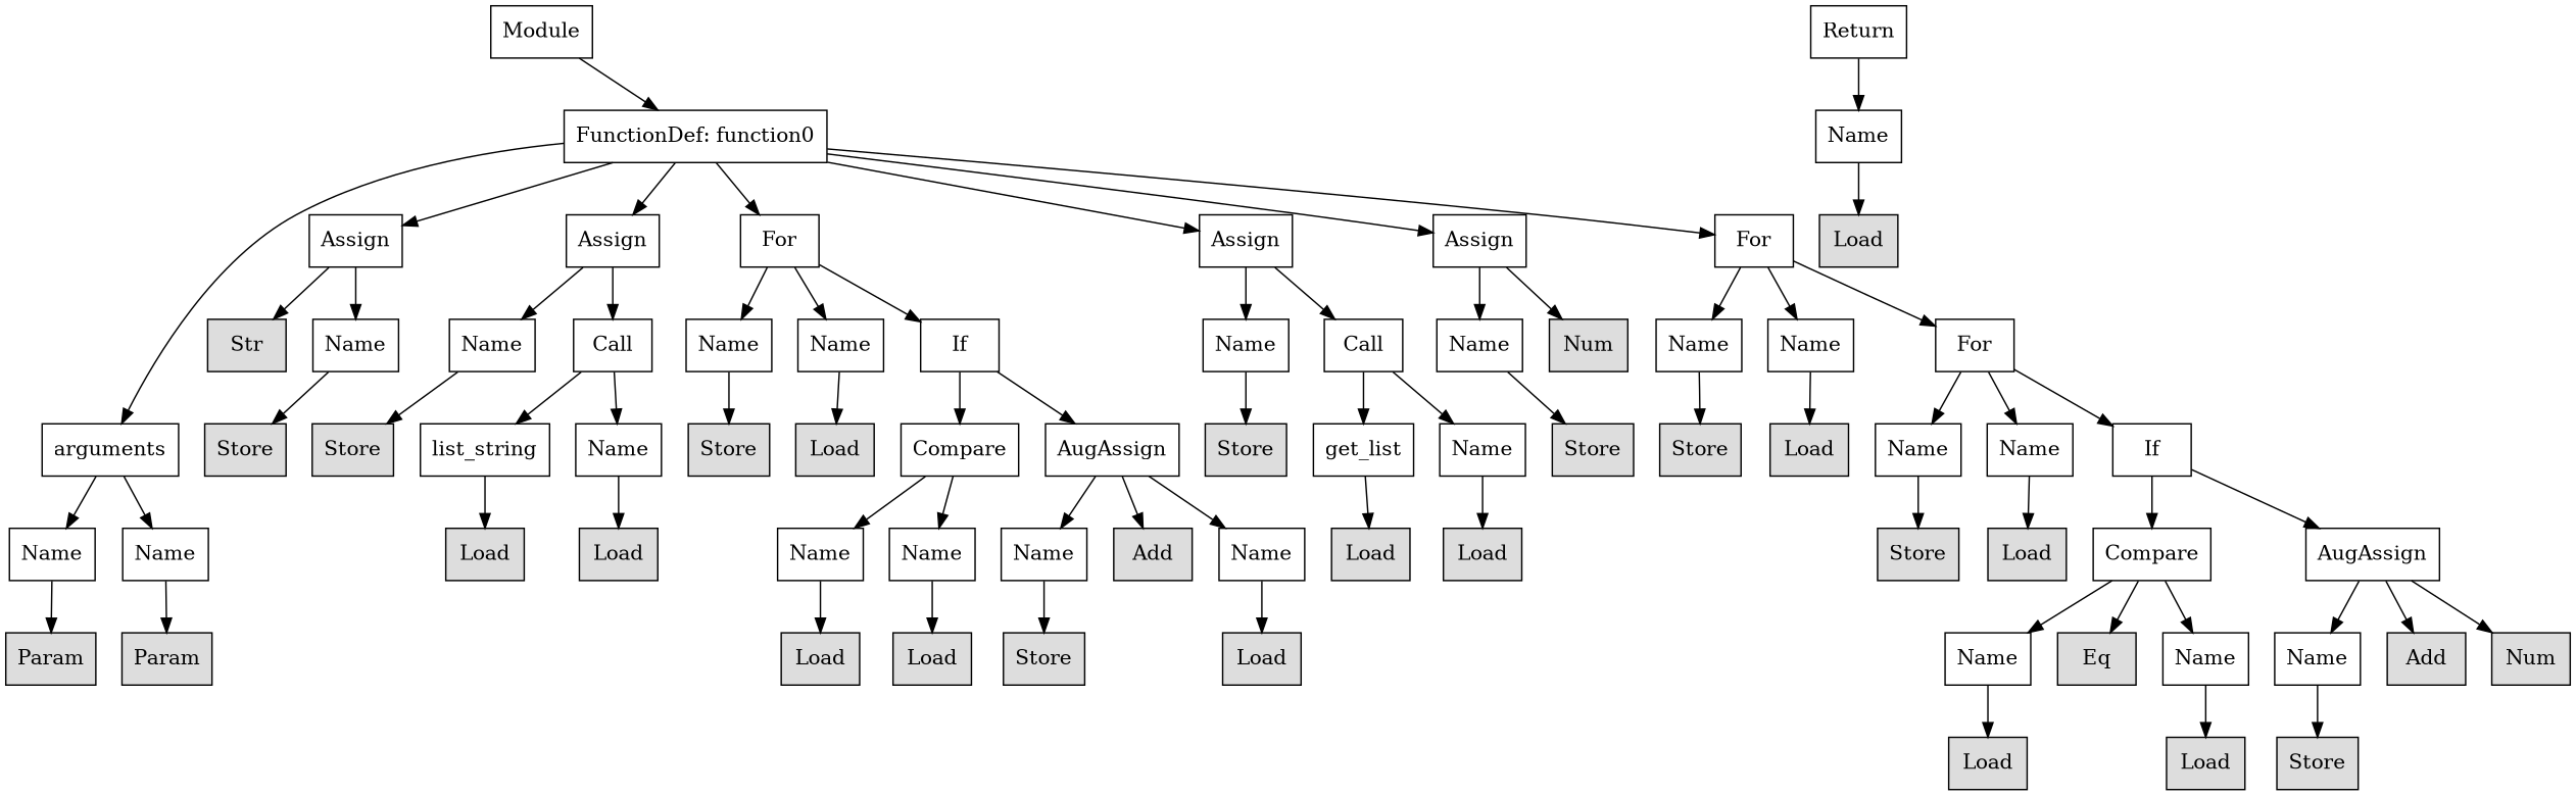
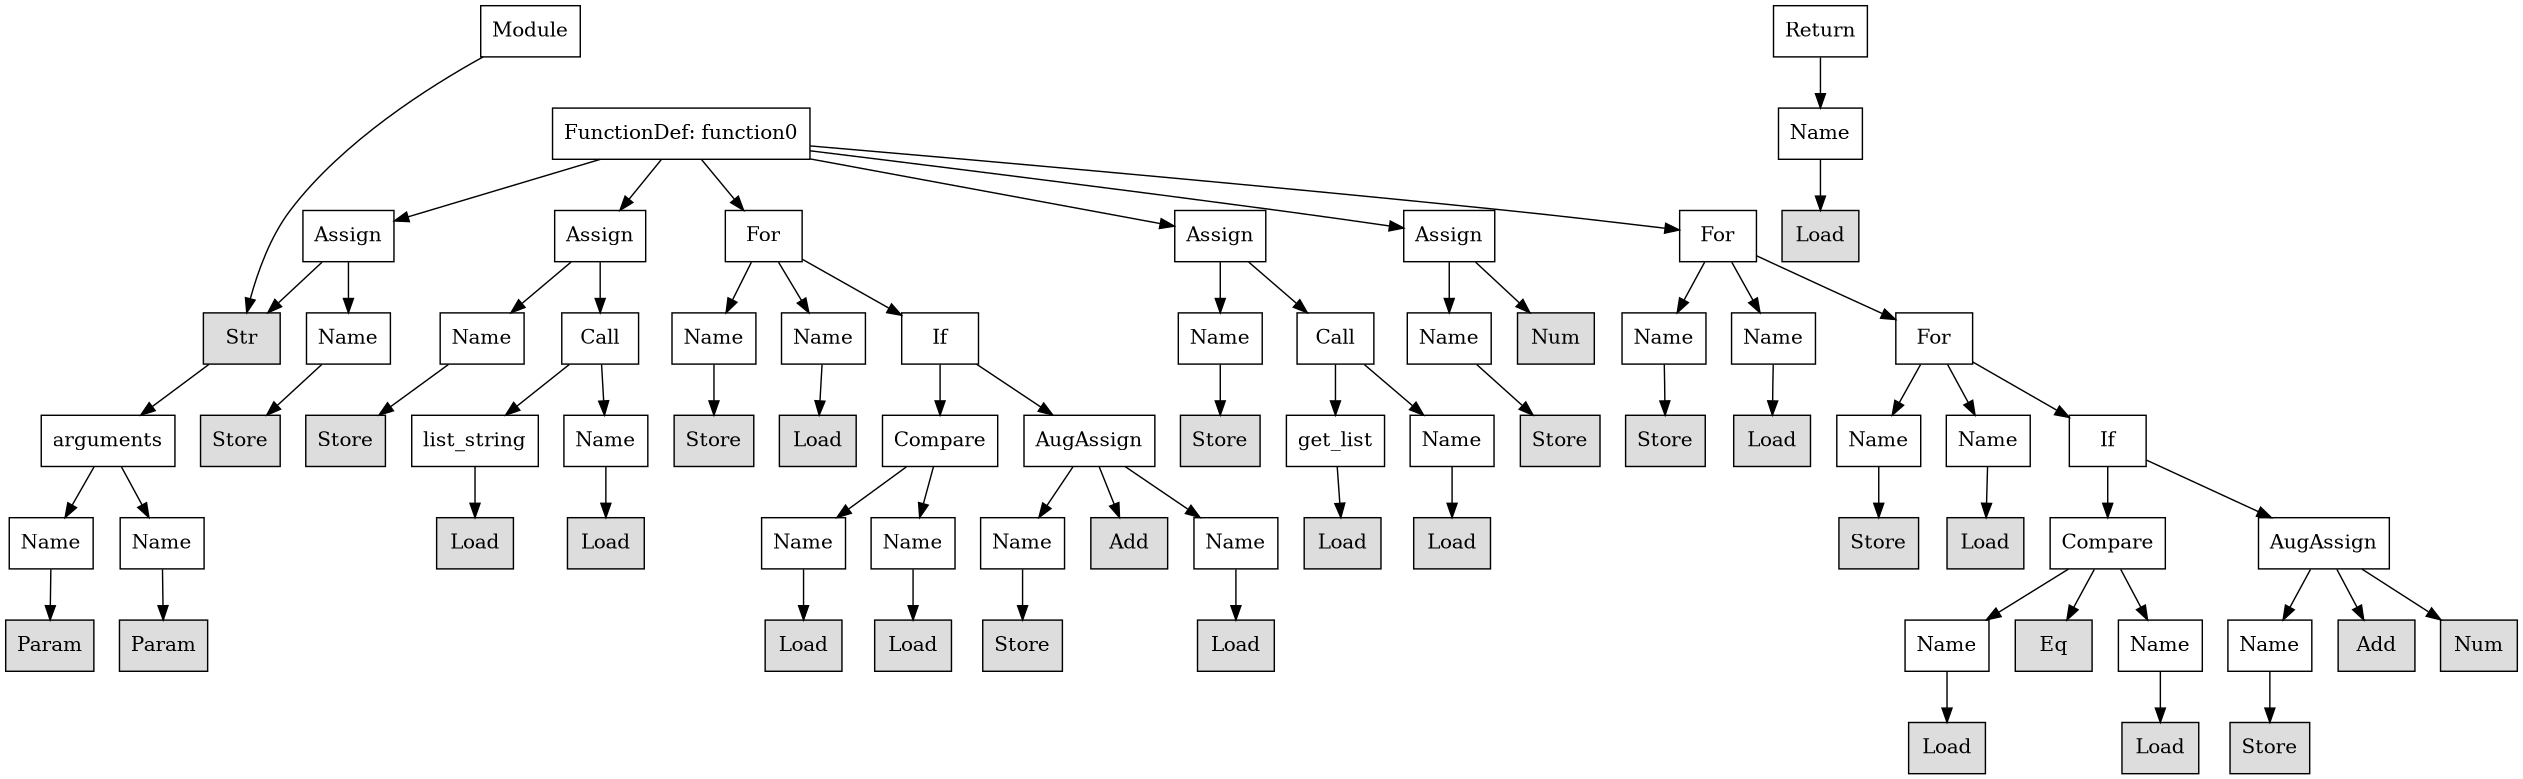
  digraph {
    node [shape=rect]
    n1 [label=Module]
    n2 [label="FunctionDef: function0"]
    n3 [label=arguments]
    n4 [label=Assign]
    n5 [label=Assign]
    n6 [label=For]
    n7 [label=Assign]
    n8 [label=Assign]
    n9 [label=For]
    n10 [label=Name]
    n11 [label=Name]
    n12 [label=Name]
    n13 [label=Call]
    n14 [label=Name]
    n15 [fillcolor="#dddddd" label=Str style=filled]
    n16 [label=Name]
    n17 [label=Name]
    n18 [label=If]
    n19 [label=Name]
    n20 [label=Call]
    n21 [label=Name]
    n22 [fillcolor="#dddddd" label=Num style=filled]
    n23 [label=Name]
    n24 [label=Name]
    n25 [label=For]
    n26 [label=Return]
    n27 [label=Name]
    n28 [fillcolor="#dddddd" label=Param style=filled]
    n29 [fillcolor="#dddddd" label=Param style=filled]
    n30 [fillcolor="#dddddd" label=Store style=filled]
    n31 [label=list_string]
    n32 [label=Name]
    n33 [fillcolor="#dddddd" label=Store style=filled]
    n34 [fillcolor="#dddddd" label=Store style=filled]
    n35 [fillcolor="#dddddd" label=Load style=filled]
    n36 [label=Compare]
    n37 [label=AugAssign]
    n38 [fillcolor="#dddddd" label=Store style=filled]
    n39 [label=get_list]
    n40 [label=Name]
    n41 [fillcolor="#dddddd" label=Store style=filled]
    n42 [fillcolor="#dddddd" label=Store style=filled]
    n43 [fillcolor="#dddddd" label=Load style=filled]
    n44 [label=Name]
    n45 [label=Name]
    n46 [label=If]
    n47 [fillcolor="#dddddd" label=Load style=filled]
    n48 [fillcolor="#dddddd" label=Load style=filled]
    n49 [fillcolor="#dddddd" label=Load style=filled]
    n50 [label=Name]
    n51 [label=Name]
    n52 [label=Name]
    n53 [fillcolor="#dddddd" label=Add style=filled]
    n54 [label=Name]
    n55 [fillcolor="#dddddd" label=Load style=filled]
    n56 [fillcolor="#dddddd" label=Load style=filled]
    n57 [fillcolor="#dddddd" label=Store style=filled]
    n58 [fillcolor="#dddddd" label=Load style=filled]
    n59 [label=Compare]
    n60 [label=AugAssign]
    n61 [fillcolor="#dddddd" label=Load style=filled]
    n62 [fillcolor="#dddddd" label=Load style=filled]
    n63 [fillcolor="#dddddd" label=Store style=filled]
    n64 [fillcolor="#dddddd" label=Load style=filled]
    n65 [label=Name]
    n66 [fillcolor="#dddddd" label=Eq style=filled]
    n67 [label=Name]
    n68 [label=Name]
    n69 [fillcolor="#dddddd" label=Add style=filled]
    n70 [fillcolor="#dddddd" label=Num style=filled]
    n71 [fillcolor="#dddddd" label=Load style=filled]
    n72 [fillcolor="#dddddd" label=Load style=filled]
    n73 [fillcolor="#dddddd" label=Store style=filled]
-   n1 -> n2
-   n2 -> n3
+   n1 -> n15
+   n15 -> n3
    n2 -> n4
    n2 -> n5
    n2 -> n6
    n2 -> n7
    n2 -> n8
    n2 -> n9
    n3 -> n10
    n3 -> n11
    n4 -> n12
    n4 -> n13
    n5 -> n14
    n5 -> n15
    n6 -> n16
    n6 -> n17
    n6 -> n18
    n7 -> n19
    n7 -> n20
    n8 -> n21
    n8 -> n22
    n9 -> n23
    n9 -> n24
    n9 -> n25
    n10 -> n28
    n11 -> n29
    n12 -> n30
    n13 -> n31
    n13 -> n32
    n14 -> n33
    n16 -> n34
    n17 -> n35
    n18 -> n36
    n18 -> n37
    n19 -> n38
    n20 -> n39
    n20 -> n40
    n21 -> n41
    n23 -> n42
    n24 -> n43
    n25 -> n44
    n25 -> n45
    n25 -> n46
    n26 -> n27
    n27 -> n47
    n31 -> n48
    n32 -> n49
    n36 -> n50
    n36 -> n51
    n37 -> n52
    n37 -> n53
    n37 -> n54
    n39 -> n55
    n40 -> n56
    n44 -> n57
    n45 -> n58
    n46 -> n59
    n46 -> n60
    n50 -> n61
    n51 -> n62
    n52 -> n63
    n54 -> n64
    n59 -> n65
    n59 -> n66
    n59 -> n67
    n60 -> n68
    n60 -> n69
    n60 -> n70
    n65 -> n71
    n67 -> n72
    n68 -> n73
  }
